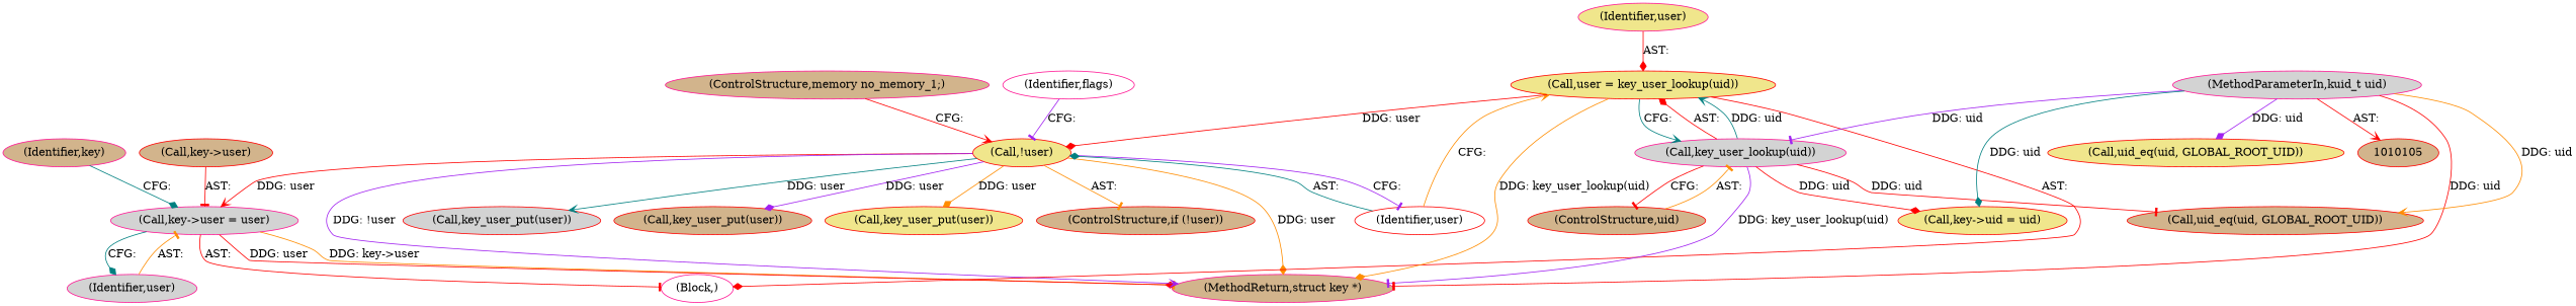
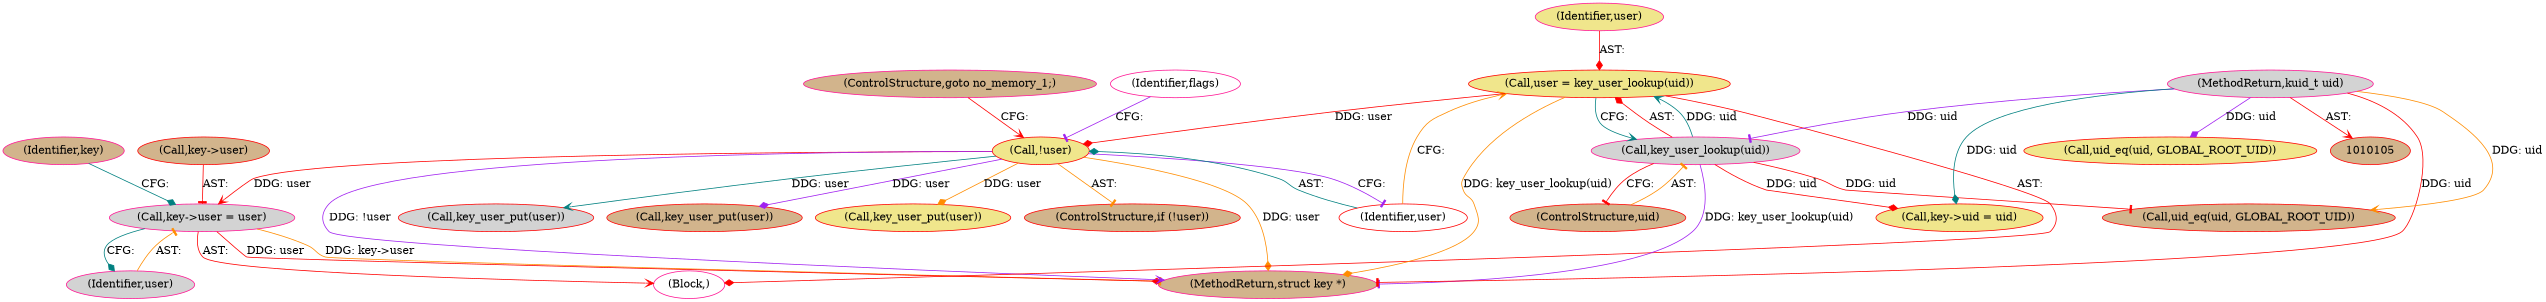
  digraph {
    node [color=red fillcolor=tan style=filled]
    edge [arrowhead=diamond color=red]
    n1 [color=deeppink fillcolor=lightgrey label="(Call,key->user = user)"]
    n2 [color=deeppink fillcolor=white label="(Block,)"]
    n3 [color=deeppink fillcolor=lightgrey label="(Identifier,user)"]
    n4 [color=deeppink label="(MethodReturn,struct key *)"]
    n5 [fillcolor=khaki label="(Call,!user)"]
    n6 [fillcolor=lightgrey label="(Call,key_user_put(user))"]
    n7 [label="(Call,key_user_put(user))"]
    n8 [fillcolor=khaki label="(Call,key_user_put(user))"]
    n9 [fillcolor=white label="(Identifier,user)"]
    n10 [label="(ControlStructure,if (!user))"]
    n11 [fillcolor=khaki label="(Call,user = key_user_lookup(uid))"]
    n12 [color=deeppink fillcolor=lightgrey label="(Call,key_user_lookup(uid))"]
    n13 [label="(Call,uid_eq(uid, GLOBAL_ROOT_UID))"]
    n14 [fillcolor=khaki label="(Call,key->uid = uid)"]
    n15 [label="(ControlStructure,uid)"]
-   n16 [color=deeppink fillcolor=lightgrey label="(MethodParameterIn,kuid_t uid)"]
+   n16 [color=deeppink fillcolor=lightgrey label="(MethodReturn,kuid_t uid)"]
    n17 [fillcolor=khaki label="(Call,uid_eq(uid, GLOBAL_ROOT_UID))"]
    n18 [label=1010105]
-   n19 [color=deeppink label="(ControlStructure,memory no_memory_1;)"]
+   n19 [color=deeppink label="(ControlStructure,goto no_memory_1;)"]
    n20 [color=deeppink fillcolor=khaki label="(Identifier,user)"]
    n21 [color=deeppink fillcolor=white label="(Identifier,flags)"]
    n22 [color=deeppink label="(Identifier,key)"]
    n23 [label="(Call,key->user)"]
-   n1 -> n2 [arrowhead=tee label="AST: "]
+   n1 -> n2 [arrowhead=vee label="AST: "]
    n1 -> n3 [color=teal label="CFG: "]
    n1 -> n4 [arrowhead=tee color=darkorange label="DDG: key->user"]
    n1 -> n4 [label="DDG: user"]
    n3 -> n1 [arrowhead=tee color=darkorange label="AST: "]
    n5 -> n1 [arrowhead=vee label="DDG: user"]
    n5 -> n4 [arrowhead=vee color=purple label="DDG: !user"]
    n5 -> n4 [color=darkorange label="DDG: user"]
    n5 -> n6 [arrowhead=vee color=teal label="DDG: user"]
    n5 -> n7 [color=purple label="DDG: user"]
    n5 -> n8 [color=darkorange label="DDG: user"]
    n5 -> n9 [arrowhead=tee color=purple label="CFG: "]
    n5 -> n10 [arrowhead=tee color=darkorange label="AST: "]
    n9 -> n5 [color=teal label="AST: "]
    n9 -> n11 [arrowhead=vee color=darkorange label="CFG: "]
    n11 -> n2 [label="AST: "]
    n11 -> n4 [color=darkorange label="DDG: key_user_lookup(uid)"]
    n11 -> n5 [label="DDG: user"]
    n11 -> n12 [arrowhead=vee color=teal label="CFG: "]
    n12 -> n4 [arrowhead=tee color=purple label="DDG: key_user_lookup(uid)"]
    n12 -> n11 [label="AST: "]
    n12 -> n11 [arrowhead=vee color=teal label="DDG: uid"]
    n12 -> n13 [arrowhead=tee label="DDG: uid"]
    n12 -> n14 [label="DDG: uid"]
    n12 -> n15 [arrowhead=tee label="CFG: "]
    n15 -> n12 [arrowhead=tee color=darkorange label="AST: "]
    n16 -> n4 [arrowhead=tee label="DDG: uid"]
    n16 -> n12 [arrowhead=tee color=purple label="DDG: uid"]
    n16 -> n13 [arrowhead=vee color=darkorange label="DDG: uid"]
    n16 -> n14 [color=teal label="DDG: uid"]
    n16 -> n17 [color=purple label="DDG: uid"]
    n16 -> n18 [arrowhead=vee label="AST: "]
    n19 -> n5 [arrowhead=vee label="CFG: "]
    n20 -> n11 [label="AST: "]
    n21 -> n5 [arrowhead=tee color=purple label="CFG: "]
    n22 -> n1 [color=teal label="CFG: "]
    n23 -> n1 [arrowhead=tee label="AST: "]
  }
